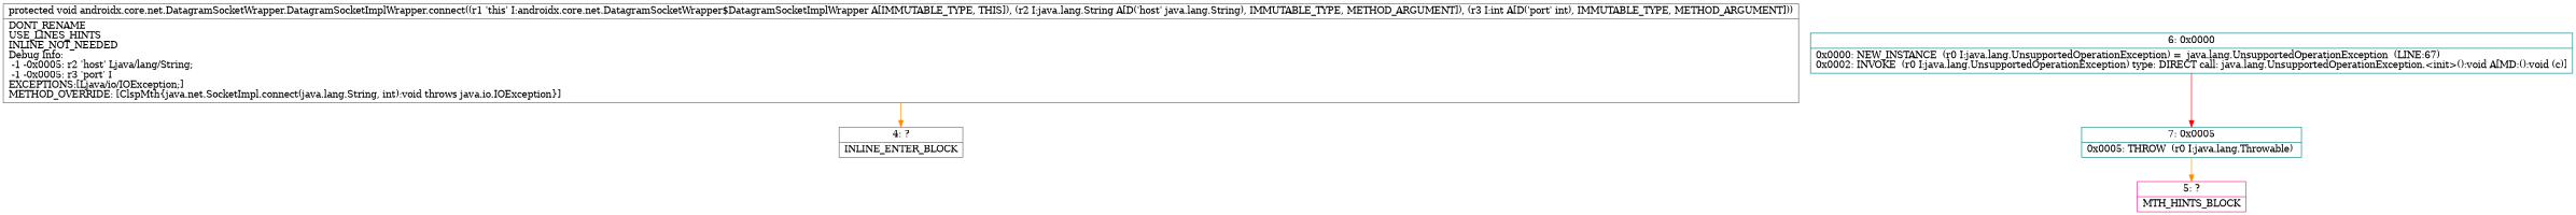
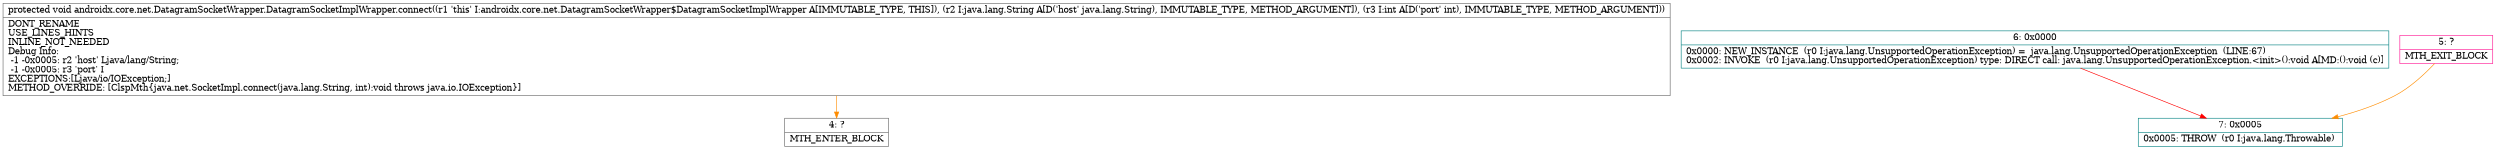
  digraph {
    node [color=gray40 shape=record]
    edge [color=darkorange]
-   n1 [label="{4\:\ ?|INLINE_ENTER_BLOCK\l}"]
+   n1 [label="{4\:\ ?|MTH_ENTER_BLOCK\l}"]
    n2 [color=teal label="{6\:\ 0x0000|0x0000: NEW_INSTANCE  (r0 I:java.lang.UnsupportedOperationException) =  java.lang.UnsupportedOperationException  (LINE:67)\l0x0002: INVOKE  (r0 I:java.lang.UnsupportedOperationException) type: DIRECT call: java.lang.UnsupportedOperationException.\<init\>():void A[MD:():void (c)]\l}"]
    n3 [color=teal label="{7\:\ 0x0005|0x0005: THROW  (r0 I:java.lang.Throwable) \l}"]
-   n4 [color=deeppink label="{5\:\ ?|MTH_HINTS_BLOCK\l}"]
+   n4 [color=deeppink label="{5\:\ ?|MTH_EXIT_BLOCK\l}"]
    n5 [label="{protected void androidx.core.net.DatagramSocketWrapper.DatagramSocketImplWrapper.connect((r1 'this' I:androidx.core.net.DatagramSocketWrapper$DatagramSocketImplWrapper A[IMMUTABLE_TYPE, THIS]), (r2 I:java.lang.String A[D('host' java.lang.String), IMMUTABLE_TYPE, METHOD_ARGUMENT]), (r3 I:int A[D('port' int), IMMUTABLE_TYPE, METHOD_ARGUMENT]))  | DONT_RENAME\lUSE_LINES_HINTS\lINLINE_NOT_NEEDED\lDebug Info:\l  \-1 \-0x0005: r2 'host' Ljava\/lang\/String;\l  \-1 \-0x0005: r3 'port' I\lEXCEPTIONS:[Ljava\/io\/IOException;]\lMETHOD_OVERRIDE: [ClspMth\{java.net.SocketImpl.connect(java.lang.String, int):void throws java.io.IOException\}]\l}"]
    n2 -> n3 [color=red]
-   n3 -> n4
+   n4 -> n3
    n5 -> n1
  }
